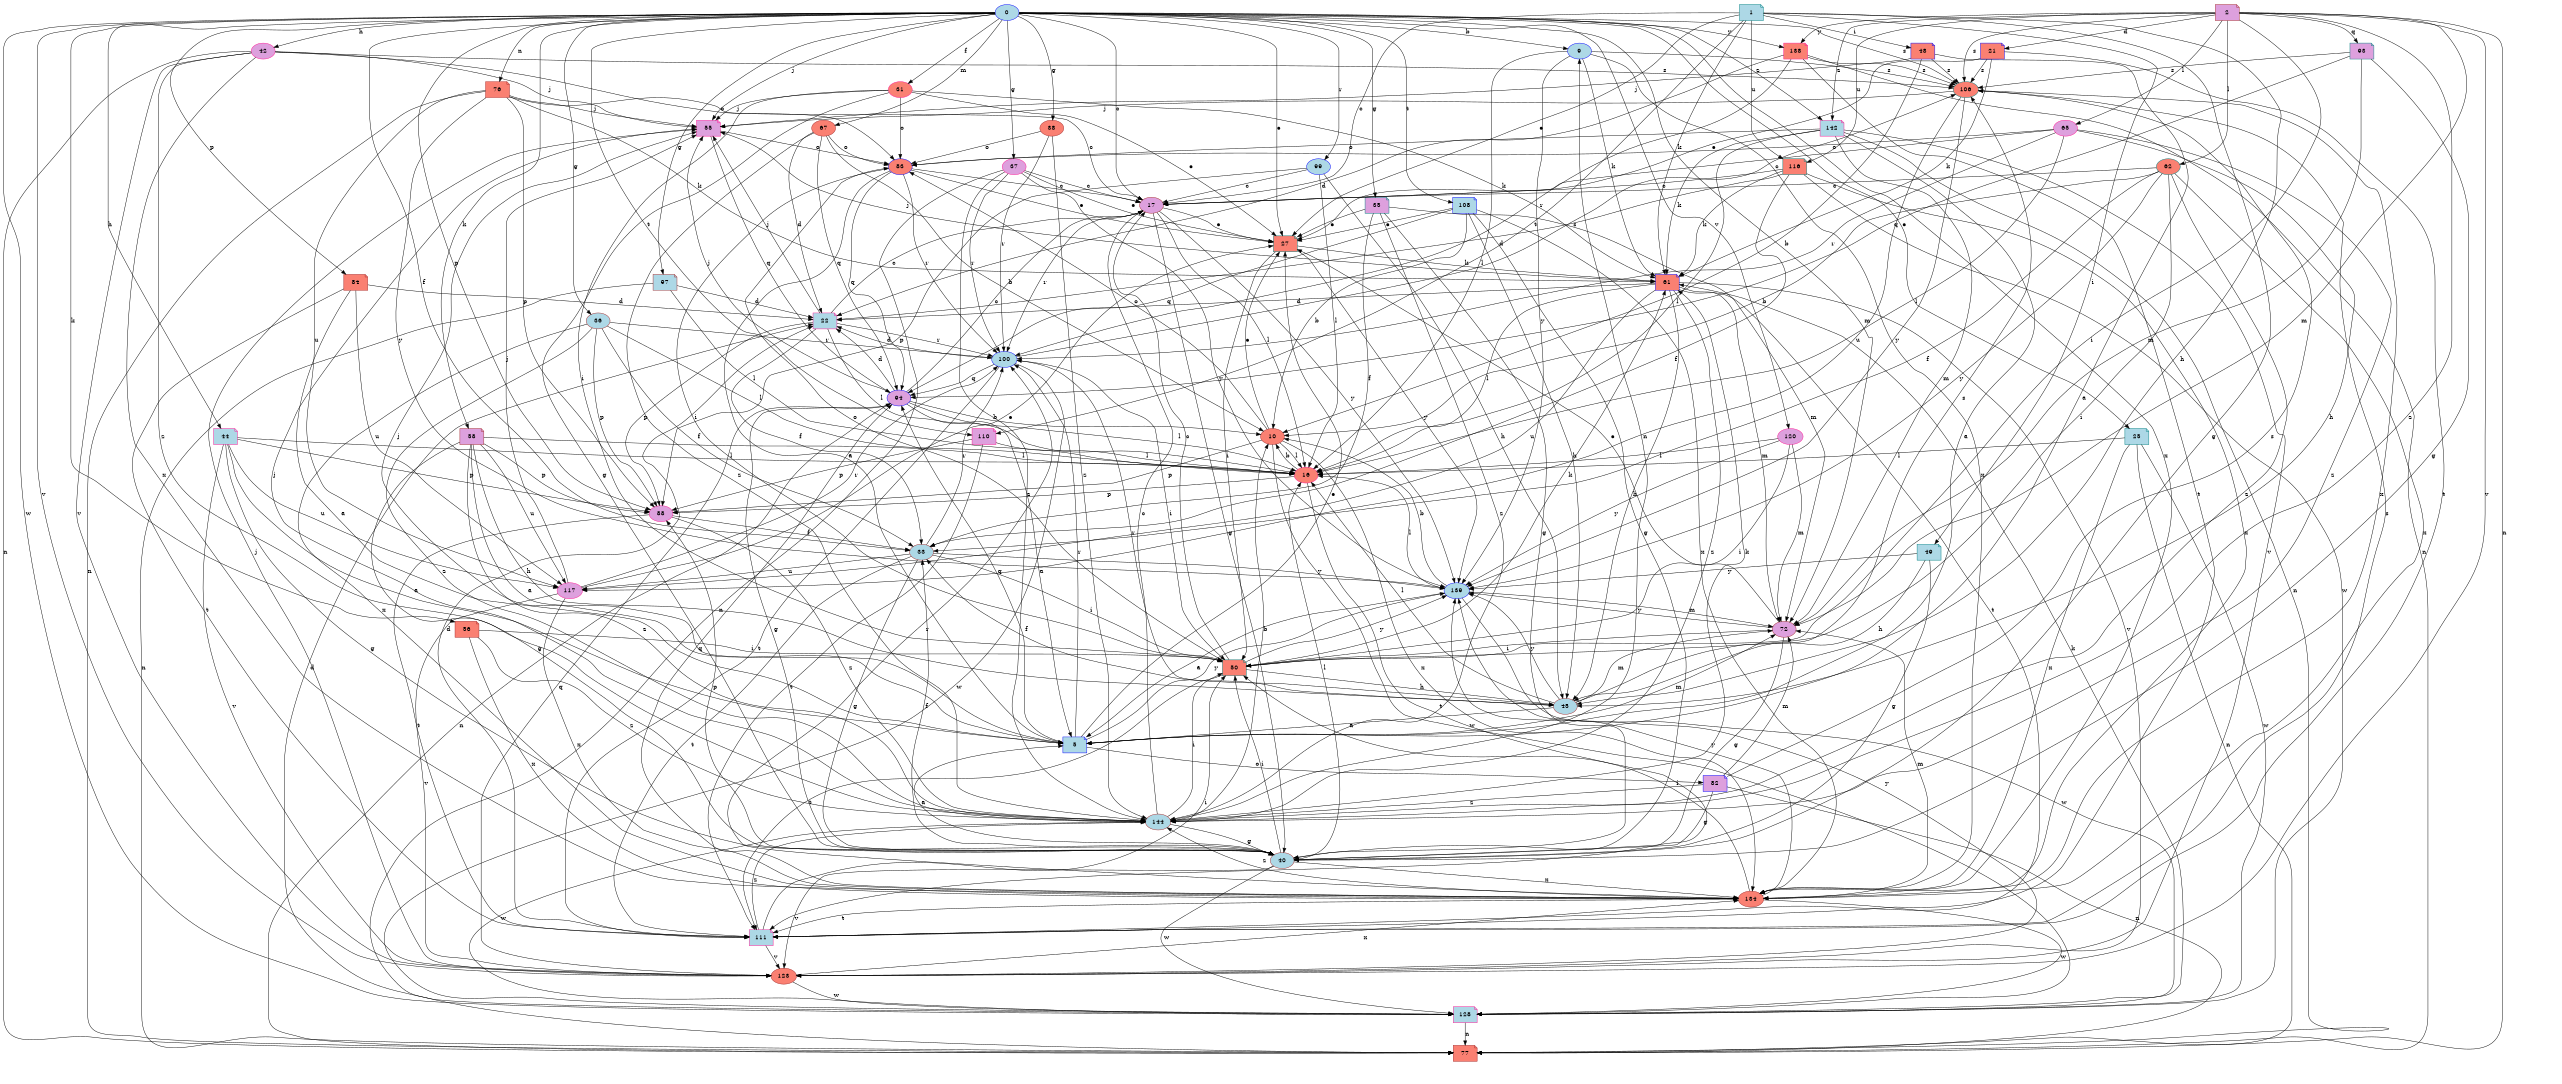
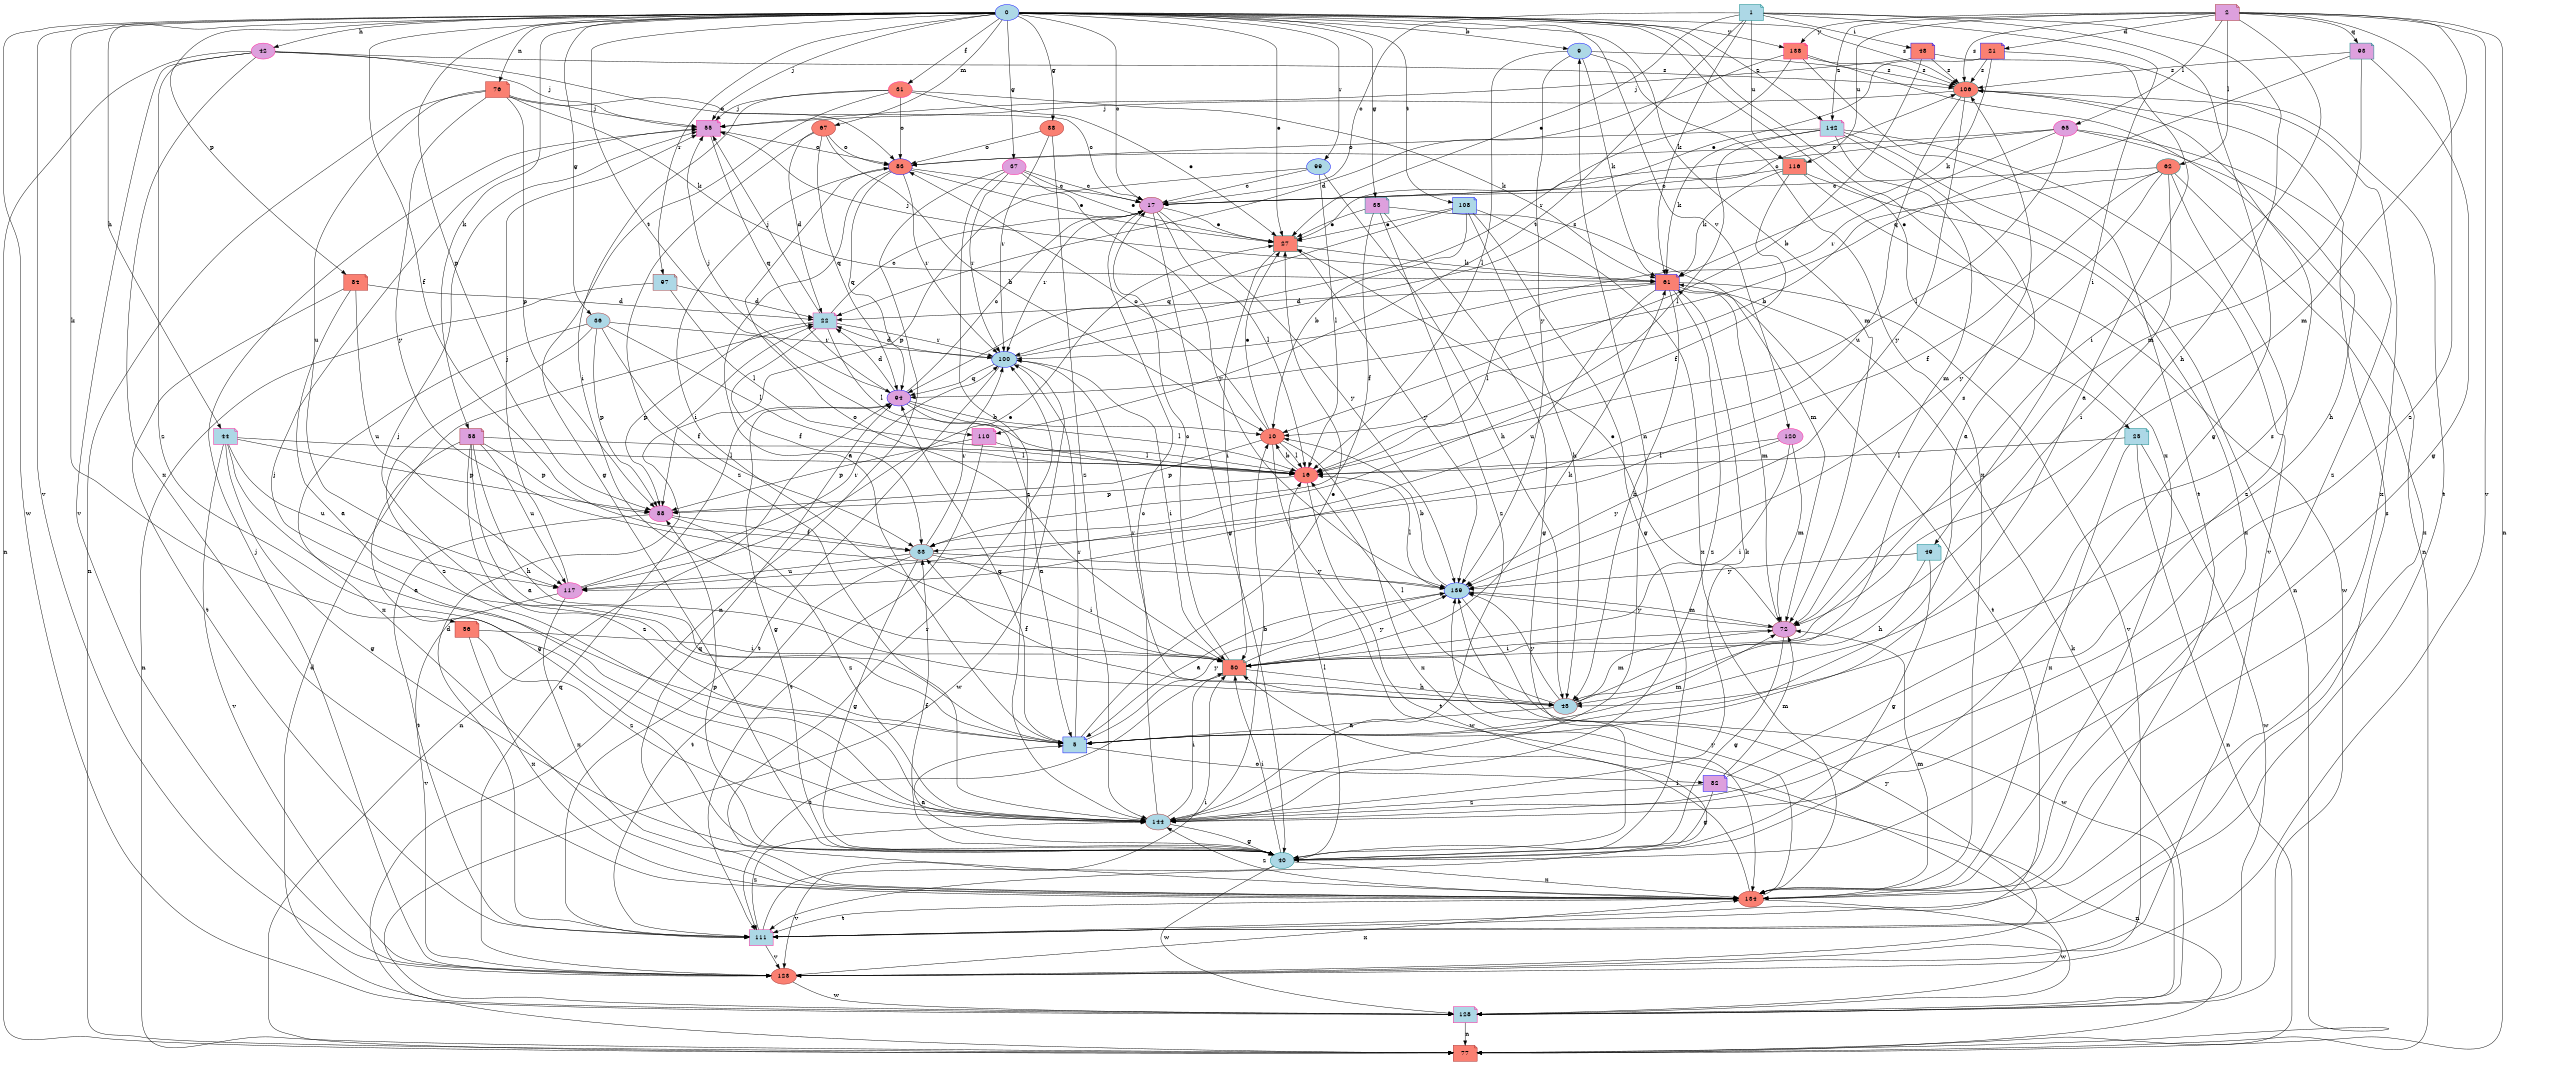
  strict digraph {
    node [color=brown fillcolor=lightblue shape=ellipse style=filled]
    0 [color=blue]
    9 [color=blue]
    17 [fillcolor=plum]
    25 [color=teal shape=note]
    27 [color=teal fillcolor=salmon shape=note]
    31 [color=deeppink fillcolor=salmon]
    33
    35 [color=teal fillcolor=plum shape=note]
    36
    37 [color=deeppink fillcolor=plum]
    38 [fillcolor=salmon]
    42 [color=deeppink fillcolor=plum]
    n13 [color=deeppink label=44 shape=note]
    55 [color=deeppink fillcolor=plum shape=note]
    56 [fillcolor=salmon shape=note]
    58 [fillcolor=plum shape=note]
    67 [fillcolor=salmon]
    72 [fillcolor=plum]
    76 [fillcolor=salmon shape=note]
    84 [fillcolor=salmon shape=note]
    88 [color=deeppink fillcolor=plum]
    97 [shape=note]
    99 [color=blue]
    106 [color=teal fillcolor=salmon]
    108 [color=blue shape=note]
    110 [color=deeppink fillcolor=plum shape=note]
    120 [color=deeppink fillcolor=plum]
    123 [fillcolor=salmon]
    128 [color=deeppink shape=note]
    134 [fillcolor=salmon]
    138 [color=deeppink fillcolor=salmon shape=note]
    142 [color=deeppink shape=note]
    61 [color=blue fillcolor=salmon shape=note]
    139 [color=blue]
    n35 [color=deeppink fillcolor=salmon label=16]
-   40
+   40 [color=teal]
    100 [color=blue]
    77 [fillcolor=salmon shape=note]
    50 [color=teal fillcolor=salmon shape=note]
    83 [color=blue fillcolor=salmon]
    111 [color=deeppink shape=note]
    117 [color=deeppink fillcolor=plum]
    144
    5 [color=blue shape=note]
    94 [color=blue fillcolor=plum]
    45
    10 [fillcolor=salmon]
    22 [color=deeppink shape=note]
    1 [color=teal shape=note]
    48 [color=blue fillcolor=salmon shape=note]
    49 [color=teal shape=note]
    116 [color=teal fillcolor=salmon shape=note]
    2 [fillcolor=plum shape=note]
    21 [color=blue fillcolor=salmon shape=note]
    62 [color=teal fillcolor=salmon]
    65 [color=deeppink fillcolor=plum]
    93 [color=teal fillcolor=plum shape=note]
    82 [color=blue fillcolor=plum shape=note]
    0 -> 9 [label=b]
    0 -> 17 [label=c]
    0 -> 25 [label=e]
    0 -> 27 [label=e]
    0 -> 31 [label=f]
    0 -> 33 [label=f]
    0 -> 35 [label=g]
    0 -> 36 [label=g]
    0 -> 37 [label=g]
    0 -> 38 [label=g]
    0 -> 42 [label=h]
    0 -> n13 [label=h]
    0 -> 55 [label=j]
    0 -> 56 [label=k]
    0 -> 58 [label=k]
    0 -> 67 [label=m]
    0 -> 72 [label=m]
    0 -> 76 [label=n]
    0 -> 84 [label=p]
    0 -> 88 [label=p]
-   0 -> 97 [label=g]
+   0 -> 97 [label=r]
    0 -> 99 [label=r]
    0 -> 106 [label=s]
    0 -> 108 [label=t]
    0 -> 110 [label=t]
    0 -> 120 [label=v]
    0 -> 123 [label=v]
    0 -> 128 [label=w]
    0 -> 134 [label=x]
    0 -> 138 [label=y]
    0 -> 142 [label=z]
    9 -> 106 [label=s]
    9 -> 134 [label=x]
    9 -> 61 [label=k]
    9 -> 139 [label=y]
    9 -> n35 [label=l]
    17 -> 27 [label=e]
    17 -> 139 [label=y]
    17 -> n35 [label=l]
    17 -> 40 [label=g]
    17 -> 100 [label=r]
    25 -> 128 [label=w]
    25 -> 134 [label=x]
    25 -> n35 [label=l]
    25 -> 77 [label=n]
    27 -> 61 [label=k]
    27 -> 139 [label=y]
    27 -> 50 [label=i]
    31 -> 27 [label=e]
    31 -> 55 [label=j]
    31 -> 61 [label=k]
    31 -> 40 [label=g]
    31 -> 50 [label=i]
    31 -> 83 [label=o]
    33 -> 139 [label=y]
    33 -> 40 [label=g]
    33 -> 100 [label=r]
    33 -> 50 [label=i]
    33 -> 111 [label=t]
    33 -> 117 [label=u]
    35 -> 27 [label=e]
    35 -> 33 [label=f]
    35 -> 72 [label=m]
    35 -> 40 [label=g]
    35 -> 144 [label=z]
    36 -> 33 [label=f]
    36 -> 88 [label=p]
    36 -> 134 [label=x]
    36 -> n35 [label=l]
    36 -> 100 [label=r]
    36 -> 144 [label=z]
    37 -> 17 [label=c]
    37 -> 27 [label=e]
    37 -> 139 [label=y]
    37 -> 100 [label=r]
    37 -> 77 [label=n]
    37 -> 144 [label=z]
    38 -> 100 [label=r]
    38 -> 83 [label=o]
    38 -> 144 [label=z]
    42 -> 55 [label=j]
    42 -> 106 [label=s]
    42 -> 123 [label=v]
    42 -> 134 [label=x]
    42 -> 77 [label=n]
    42 -> 83 [label=o]
    42 -> 144 [label=z]
    n13 -> 88 [label=p]
    n13 -> 123 [label=v]
    n13 -> n35 [label=l]
    n13 -> 40 [label=g]
    n13 -> 117 [label=u]
    n13 -> 5 [label=a]
    55 -> 83 [label=o]
    55 -> 94 [label=q]
    56 -> 134 [label=x]
    56 -> 50 [label=i]
    56 -> 144 [label=z]
    58 -> 88 [label=p]
    58 -> n35 [label=l]
    58 -> 40 [label=g]
    58 -> 117 [label=u]
    58 -> 144 [label=z]
    58 -> 5 [label=a]
    58 -> 45 [label=h]
    67 -> 83 [label=o]
    67 -> 144 [label=z]
    67 -> 94 [label=q]
    67 -> 10 [label=b]
    67 -> 22 [label=d]
    72 -> 27 [label=e]
    72 -> 139 [label=y]
    72 -> 40 [label=g]
    72 -> 50 [label=i]
    76 -> 17 [label=c]
    76 -> 55 [label=j]
    76 -> 88 [label=p]
    76 -> 61 [label=k]
    76 -> 139 [label=y]
    76 -> 77 [label=n]
    76 -> 117 [label=u]
    84 -> 111 [label=t]
    84 -> 117 [label=u]
    84 -> 5 [label=a]
    84 -> 22 [label=d]
    88 -> 33 [label=f]
    88 -> 111 [label=t]
    88 -> 144 [label=z]
    97 -> n35 [label=l]
    97 -> 77 [label=n]
    97 -> 22 [label=d]
    99 -> 17 [label=c]
    99 -> 88 [label=p]
    99 -> n35 [label=l]
    99 -> 45 [label=h]
    106 -> 55 [label=j]
    106 -> 134 [label=x]
    106 -> 139 [label=y]
    106 -> 117 [label=u]
    108 -> 27 [label=e]
    108 -> 134 [label=x]
    108 -> 40 [label=g]
    108 -> 94 [label=q]
    108 -> 45 [label=h]
    108 -> 10 [label=b]
    110 -> 88 [label=p]
    110 -> n35 [label=l]
    110 -> 111 [label=t]
    120 -> 72 [label=m]
    120 -> 139 [label=y]
    120 -> n35 [label=l]
    120 -> 50 [label=i]
    123 -> 55 [label=j]
    123 -> 128 [label=w]
    123 -> 134 [label=x]
    123 -> 139 [label=y]
    123 -> 94 [label=q]
    128 -> 61 [label=k]
    128 -> 77 [label=n]
    128 -> 22 [label=d]
    134 -> 72 [label=m]
    134 -> 128 [label=w]
    134 -> 139 [label=y]
    134 -> 100 [label=r]
    134 -> 50 [label=i]
    134 -> 111 [label=t]
    134 -> 144 [label=z]
    134 -> 94 [label=q]
    138 -> 106 [label=s]
    138 -> 100 [label=r]
    138 -> 77 [label=n]
    138 -> 111 [label=t]
    138 -> 22 [label=d]
    142 -> 72 [label=m]
    142 -> 123 [label=v]
    142 -> 61 [label=k]
    142 -> n35 [label=l]
    142 -> 77 [label=n]
    142 -> 83 [label=o]
    142 -> 5 [label=a]
    61 -> 55 [label=j]
    61 -> 72 [label=m]
    61 -> 123 [label=v]
    61 -> n35 [label=l]
    61 -> 111 [label=t]
    61 -> 117 [label=u]
    61 -> 144 [label=z]
    61 -> 45 [label=h]
    61 -> 22 [label=d]
    139 -> 72 [label=m]
    139 -> 128 [label=w]
    139 -> n35 [label=l]
    139 -> 5 [label=a]
    139 -> 10 [label=b]
    n35 -> 88 [label=p]
    n35 -> 111 [label=t]
    n35 -> 10 [label=b]
    40 -> 33 [label=f]
    40 -> 88 [label=p]
    40 -> 123 [label=v]
    40 -> 128 [label=w]
    40 -> 134 [label=x]
    40 -> n35 [label=l]
    40 -> 50 [label=i]
    40 -> 5 [label=a]
    100 -> 106 [label=s]
    100 -> 128 [label=w]
    100 -> 50 [label=i]
    100 -> 111 [label=t]
    100 -> 94 [label=q]
    100 -> 22 [label=d]
    50 -> 17 [label=c]
    50 -> 61 [label=k]
    50 -> 139 [label=y]
    50 -> 83 [label=o]
    50 -> 111 [label=t]
    50 -> 45 [label=h]
    83 -> 17 [label=c]
    83 -> 27 [label=e]
    83 -> 100 [label=r]
    83 -> 50 [label=i]
    83 -> 5 [label=a]
    83 -> 94 [label=q]
    111 -> 106 [label=s]
    111 -> 123 [label=v]
    111 -> 50 [label=i]
    111 -> 144 [label=z]
    111 -> 22 [label=d]
    117 -> 27 [label=e]
    117 -> 55 [label=j]
    117 -> 123 [label=v]
    117 -> 134 [label=x]
    117 -> 100 [label=r]
    144 -> 9 [label=n]
    144 -> 17 [label=c]
    144 -> 55 [label=j]
-   144 -> 128 [label=w]
    144 -> 61 [label=k]
    144 -> 40 [label=g]
    144 -> 50 [label=i]
    144 -> 10 [label=b]
    5 -> 27 [label=e]
    5 -> 55 [label=j]
    5 -> 72 [label=m]
    5 -> 139 [label=y]
    5 -> 100 [label=r]
    5 -> 94 [label=q]
    5 -> 82 [label=o]
    94 -> 17 [label=c]
    94 -> 55 [label=j]
    94 -> n35 [label=l]
    94 -> 40 [label=g]
    94 -> 77 [label=n]
    94 -> 5 [label=a]
    94 -> 10 [label=b]
    94 -> 22 [label=d]
    45 -> 33 [label=f]
    45 -> 72 [label=m]
    45 -> 106 [label=s]
    45 -> 139 [label=y]
    45 -> n35 [label=l]
    45 -> 100 [label=r]
    45 -> 5 [label=a]
    10 -> 27 [label=e]
    10 -> 88 [label=p]
    10 -> 128 [label=w]
    10 -> 134 [label=x]
    10 -> n35 [label=l]
    10 -> 83 [label=o]
    22 -> 17 [label=c]
    22 -> 33 [label=f]
    22 -> 55 [label=j]
    22 -> 88 [label=p]
    22 -> n35 [label=l]
    22 -> 100 [label=r]
    1 -> 17 [label=c]
    1 -> 27 [label=e]
    1 -> 110 [label=t]
    1 -> 61 [label=k]
    1 -> 40 [label=g]
    1 -> 45 [label=h]
    1 -> 48 [label=i]
    1 -> 49 [label=i]
    1 -> 116 [label=u]
    48 -> 55 [label=j]
    48 -> 106 [label=s]
    48 -> 5 [label=a]
    48 -> 10 [label=b]
    49 -> 139 [label=y]
    49 -> 40 [label=g]
    49 -> 45 [label=h]
    116 -> 17 [label=c]
    116 -> 33 [label=f]
    116 -> 128 [label=w]
    116 -> 134 [label=x]
    116 -> 61 [label=k]
-   116 -> 22 [label=d]
    2 -> 72 [label=m]
    2 -> 106 [label=s]
    2 -> 123 [label=v]
    2 -> 138 [label=y]
    2 -> 142 [label=z]
    2 -> 77 [label=n]
    2 -> 50 [label=i]
    2 -> 144 [label=z]
    2 -> 116 [label=u]
    2 -> 21 [label=d]
    2 -> 62 [label=l]
    2 -> 65 [label=l]
    2 -> 93 [label=q]
    21 -> 27 [label=e]
    21 -> 106 [label=s]
    21 -> 61 [label=k]
    21 -> 111 [label=t]
    62 -> 17 [label=c]
    62 -> 33 [label=f]
    62 -> 134 [label=x]
    62 -> 139 [label=y]
    62 -> 50 [label=i]
    62 -> 144 [label=z]
    62 -> 10 [label=b]
    65 -> 17 [label=c]
    65 -> n35 [label=l]
    65 -> 100 [label=r]
    65 -> 83 [label=o]
    65 -> 144 [label=z]
    65 -> 45 [label=h]
    93 -> 72 [label=m]
    93 -> 106 [label=s]
    93 -> 40 [label=g]
    93 -> 94 [label=q]
    82 -> 72 [label=m]
    82 -> 106 [label=s]
    82 -> 40 [label=g]
    82 -> 77 [label=n]
    82 -> 144 [label=z]
  }
